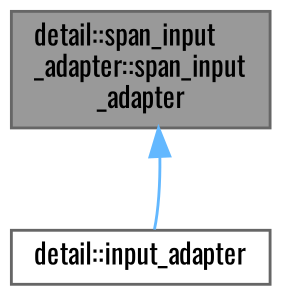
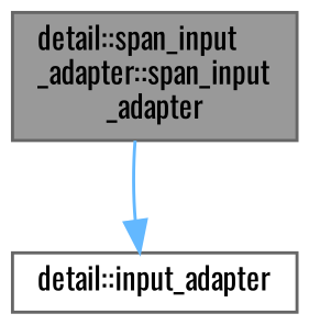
  digraph {
    rankdir=TB
    fontname=Oswald
    node [fontname=Oswald fontsize=10 shape=box style=filled]
    n1 [color=gray40 fillcolor=grey60 fontcolor=black height=0.2 label="detail::span_input\l_adapter::span_input\l_adapter" width=0.4]
    n2 [color=grey40 fillcolor=white height=0.2 label="detail::input_adapter" width=0.4]
-   n2 -> n1 [color=steelblue1 fontname=Oswald fontsize=10 labelfontname=Helvetica labelfontsize=10 style=solid]
+   n1 -> n2 [color=steelblue1 fontname=Oswald fontsize=10 labelfontname=Helvetica labelfontsize=10 style=solid]
  }
